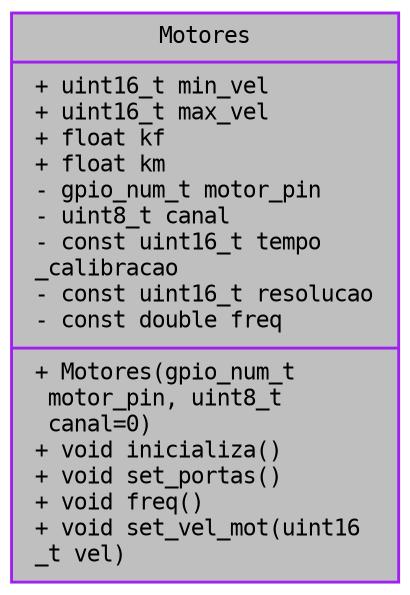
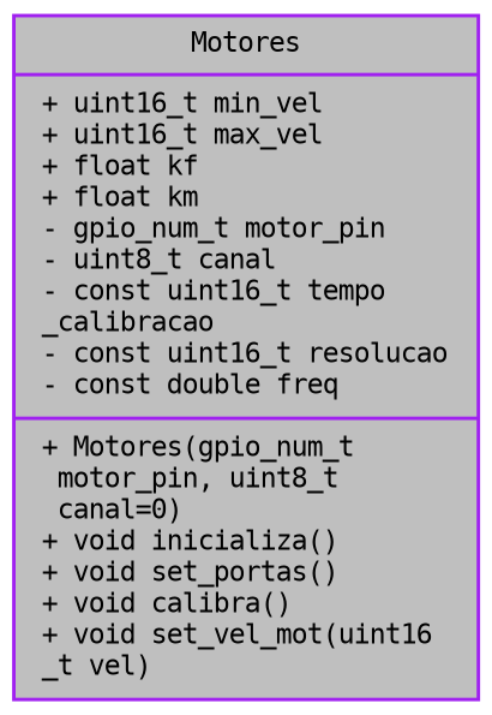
  digraph {
-   n1 [color=purple fillcolor=grey75 fontcolor=black fontname=DejaVuSansMono fontsize=8 height=0.2 label="{Motores\n|+ uint16_t min_vel\l+ uint16_t max_vel\l+ float kf\l+ float km\l- gpio_num_t motor_pin\l- uint8_t canal\l- const uint16_t tempo\l_calibracao\l- const uint16_t resolucao\l- const double freq\l|+  Motores(gpio_num_t\l motor_pin, uint8_t\l canal=0)\l+ void inicializa()\l+ void set_portas()\l+ void freq()\l+ void set_vel_mot(uint16\l_t vel)\l}" shape=record style=filled width=0.4]
+   n1 [color=purple fillcolor=grey75 fontcolor=black fontname=DejaVuSansMono fontsize=8 height=0.2 label="{Motores\n|+ uint16_t min_vel\l+ uint16_t max_vel\l+ float kf\l+ float km\l- gpio_num_t motor_pin\l- uint8_t canal\l- const uint16_t tempo\l_calibracao\l- const uint16_t resolucao\l- const double freq\l|+  Motores(gpio_num_t\l motor_pin, uint8_t\l canal=0)\l+ void inicializa()\l+ void set_portas()\l+ void calibra()\l+ void set_vel_mot(uint16\l_t vel)\l}" shape=record style=filled width=0.4]
  }
